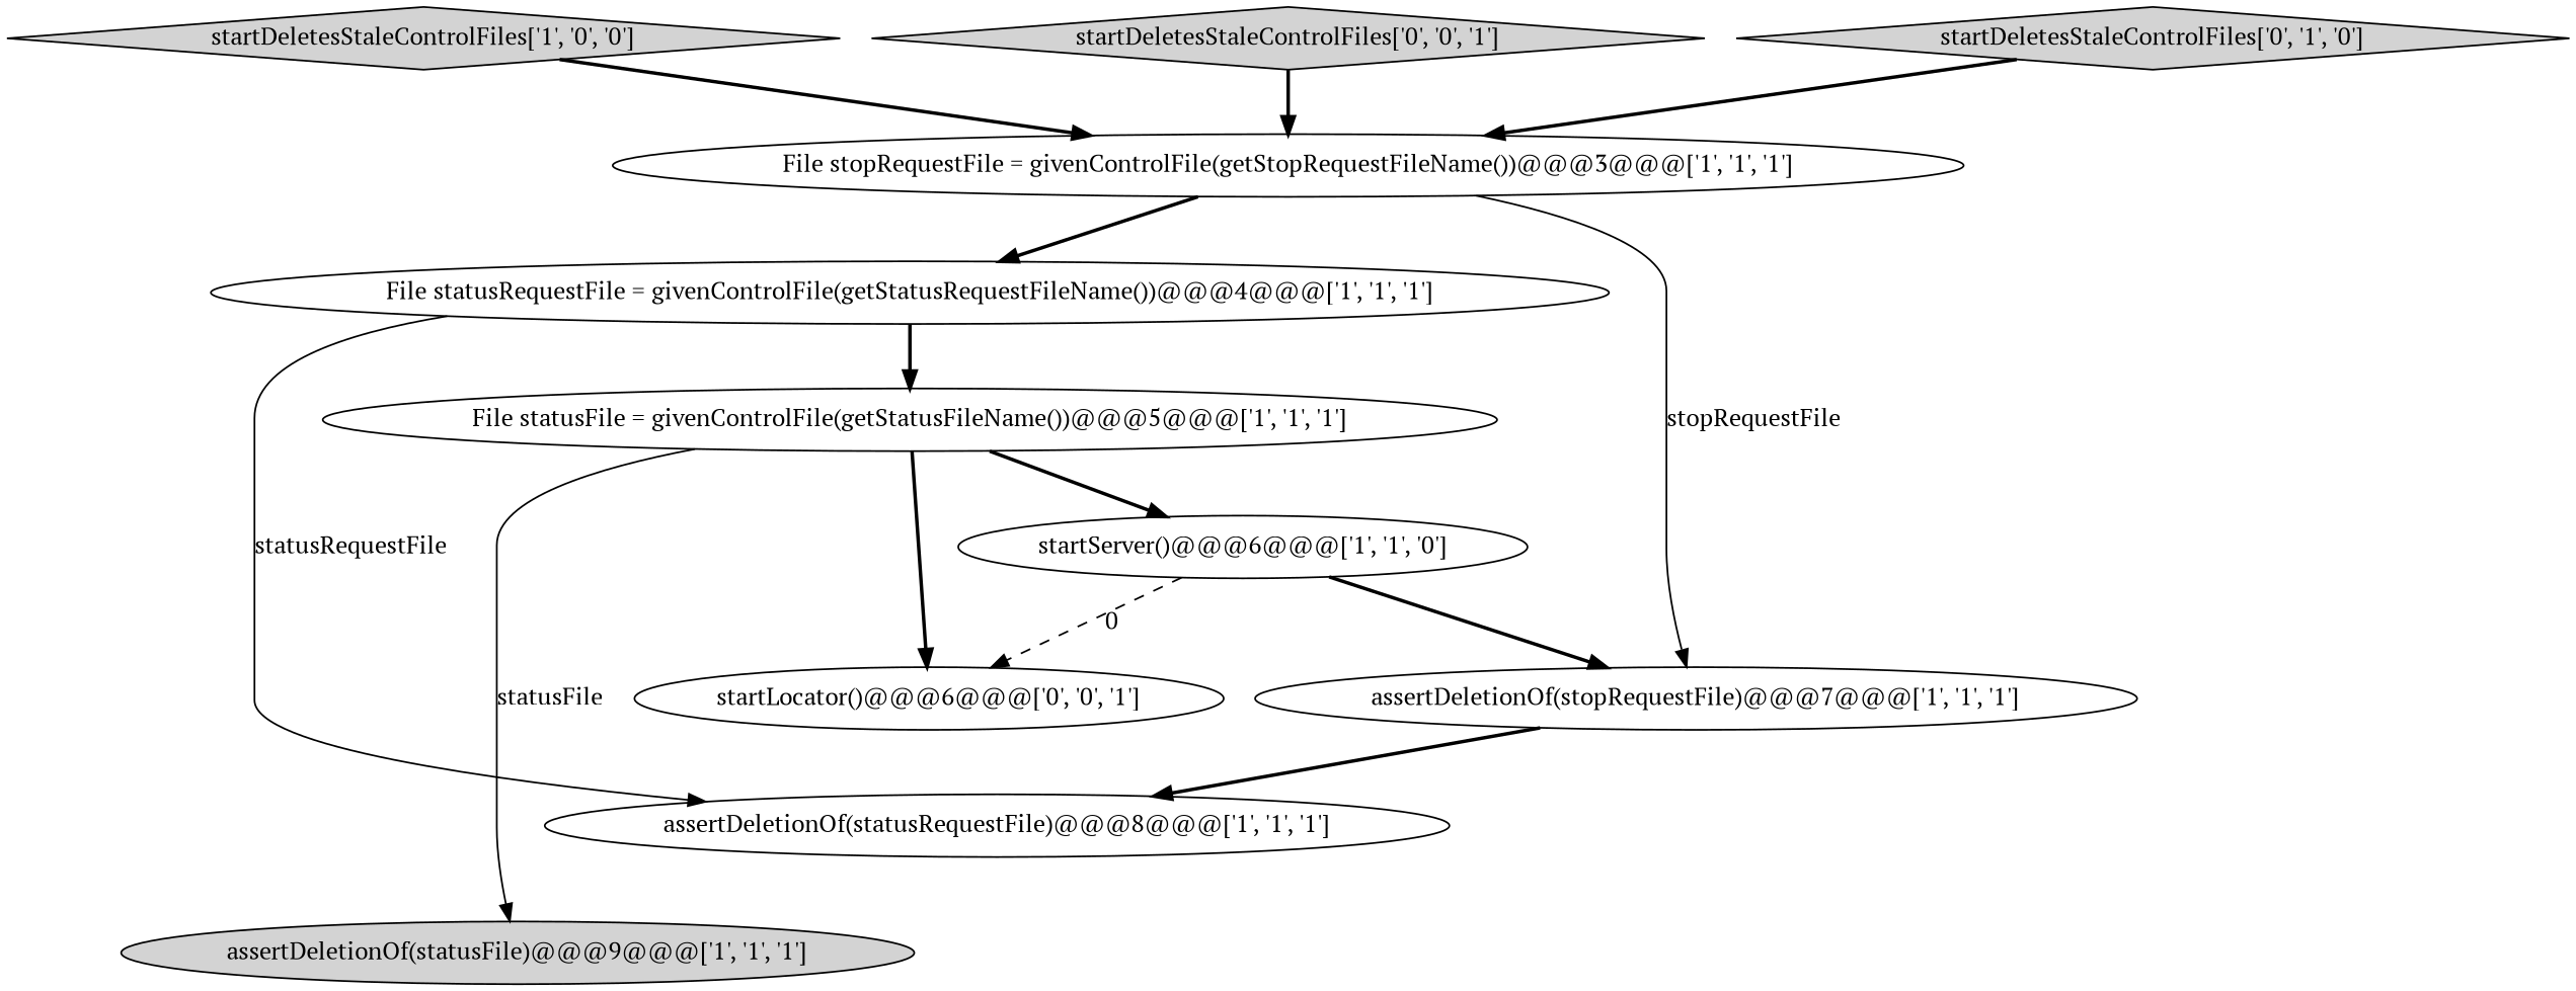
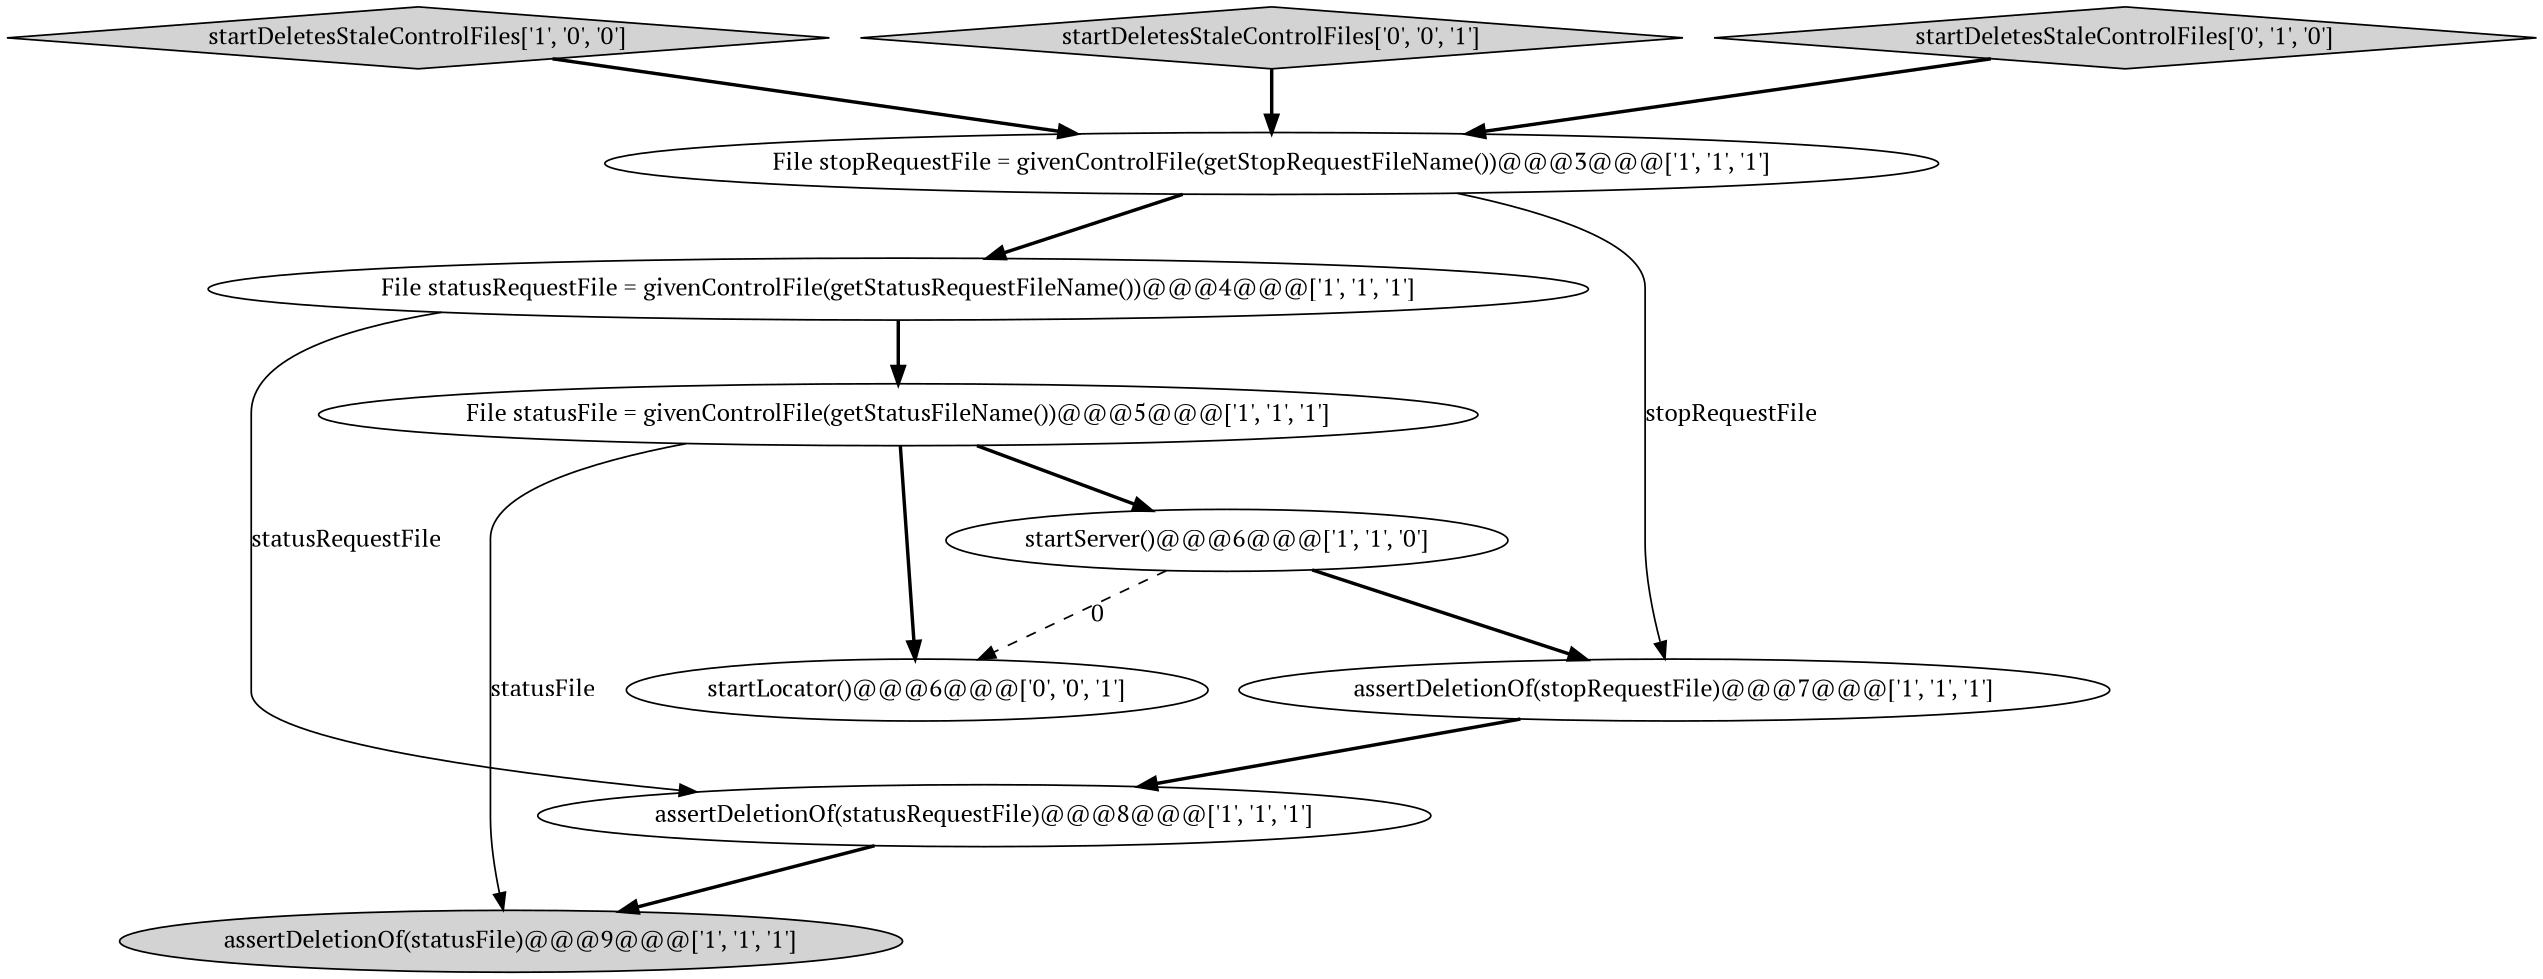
  digraph {
    fontname="PT Serif"
    node [fillcolor=white fontname="PT Serif" shape=ellipse style=filled]
    edge [fontname="PT Serif" style=bold]
    n1 [label="File stopRequestFile = givenControlFile(getStopRequestFileName())@@@3@@@['1', '1', '1']"]
    n2 [label="File statusRequestFile = givenControlFile(getStatusRequestFileName())@@@4@@@['1', '1', '1']"]
    n3 [label="assertDeletionOf(stopRequestFile)@@@7@@@['1', '1', '1']"]
    n4 [label="File statusFile = givenControlFile(getStatusFileName())@@@5@@@['1', '1', '1']"]
    n5 [label="assertDeletionOf(statusRequestFile)@@@8@@@['1', '1', '1']"]
    n6 [fillcolor=lightgray label="assertDeletionOf(statusFile)@@@9@@@['1', '1', '1']"]
    n7 [label="startServer()@@@6@@@['1', '1', '0']"]
    n8 [label="startLocator()@@@6@@@['0', '0', '1']"]
    n9 [fillcolor=lightgray label="startDeletesStaleControlFiles['1', '0', '0']" shape=diamond]
    n10 [fillcolor=lightgray label="startDeletesStaleControlFiles['0', '0', '1']" shape=diamond]
    n11 [fillcolor=lightgray label="startDeletesStaleControlFiles['0', '1', '0']" shape=diamond]
    n1 -> n2
    n1 -> n3 [label=stopRequestFile style=solid]
    n2 -> n4
    n2 -> n5 [label=statusRequestFile style=solid]
    n3 -> n5
    n4 -> n6 [label=statusFile style=solid]
    n4 -> n7
    n4 -> n8
+   n5 -> n6
    n7 -> n3
    n7 -> n8 [label=0 style=dashed]
    n9 -> n1
    n10 -> n1
    n11 -> n1
  }
